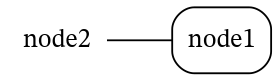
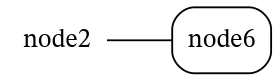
  digraph {
    fontname="STIX Two Math"
    rankdir=LR
    node [fontname="STIX Two Math"]
-   node1 [shape=box style=rounded]
+   node1 [shape=box style=rounded label=node6]
    node2 [shape=none]
    node2 -> node1 [arrowhead=none fontname="STIX Two Math"]
  }
